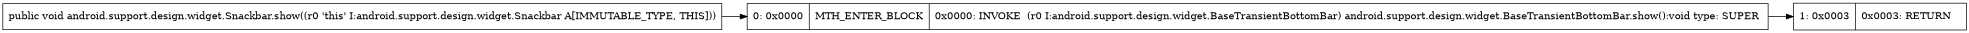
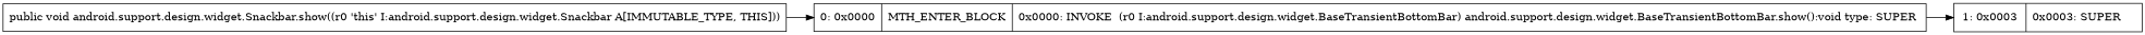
  digraph {
    rankdir=LR
    node [shape=record]
    n1 [label="{0\:\ 0x0000|MTH_ENTER_BLOCK\l|0x0000: INVOKE  (r0 I:android.support.design.widget.BaseTransientBottomBar) android.support.design.widget.BaseTransientBottomBar.show():void type: SUPER \l}"]
-   n2 [label="{1\:\ 0x0003|0x0003: RETURN   \l}"]
+   n2 [label="{1\:\ 0x0003|0x0003: SUPER   \l}"]
    n3 [label="{public void android.support.design.widget.Snackbar.show((r0 'this' I:android.support.design.widget.Snackbar A[IMMUTABLE_TYPE, THIS])) }"]
    n1 -> n2
    n3 -> n1
  }
